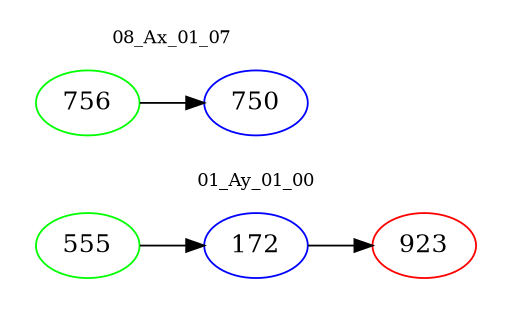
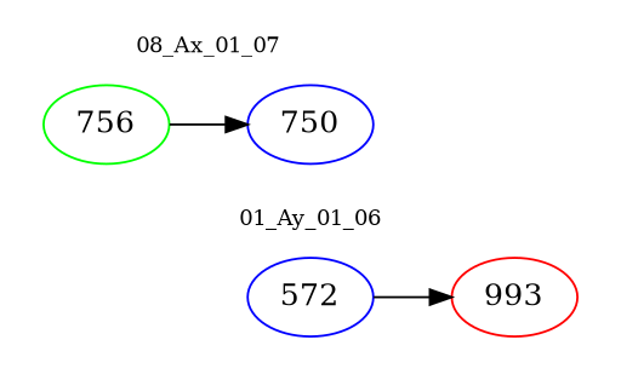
  digraph {
    rankdir=LR
    node [color=green]
    edge [color=black]
-   n1 [label=555]
-   n2 [color=blue label=172]
-   n3 [color=red label=923]
+   n2 [color=blue label=572]
+   n3 [color=red label=993]
    n4 [label=756]
    n5 [color=blue label=750]
    subgraph cluster_1 {
      color=white
      fontsize=10
-     label="01_Ay_01_00"
-     n1
+     label="01_Ay_01_06"
      n2
      n3
    }
    subgraph cluster_2 {
      color=white
      fontsize=10
      label="08_Ax_01_07"
      n4
      n5
    }
-   n1 -> n2
    n2 -> n3
    n4 -> n5
  }
